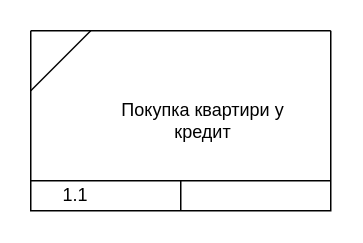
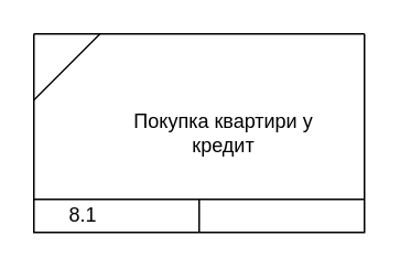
  <mxCell id="0" />
  <mxCell id="1" parent="0" />
  <mxCell id="2" value="" style="group" vertex="1" connectable="0" parent="1"><mxGeometry x="20" y="20" width="200" height="120" as="geometry" /></mxCell>
  <mxCell id="3" value="" style="swimlane;startSize=0;" vertex="1" parent="2"><mxGeometry width="200" height="120" as="geometry" /></mxCell>
  <mxCell id="4" value="" style="endArrow=none;html=1;rounded=0;" edge="1" parent="3"><mxGeometry width="50" height="50" relative="1" as="geometry"><mxPoint y="40" as="sourcePoint" /><mxPoint x="40" as="targetPoint" /></mxGeometry></mxCell>
  <mxCell id="5" value="" style="endArrow=none;html=1;rounded=0;" edge="1" parent="3"><mxGeometry width="50" height="50" relative="1" as="geometry"><mxPoint y="100" as="sourcePoint" /><mxPoint x="200" y="100" as="targetPoint" /></mxGeometry></mxCell>
- <mxCell id="6" value="1.1" style="text;html=1;strokeColor=none;fillColor=none;align=center;verticalAlign=middle;whiteSpace=wrap;rounded=0;" vertex="1" parent="3"><mxGeometry y="100" width="60" height="20" as="geometry" /></mxCell>
+ <mxCell id="6" value="8.1" style="text;html=1;strokeColor=none;fillColor=none;align=center;verticalAlign=middle;whiteSpace=wrap;rounded=0;" vertex="1" parent="3"><mxGeometry y="100" width="60" height="20" as="geometry" /></mxCell>
  <mxCell id="7" value="Покупка квартири у кредит" style="text;html=1;strokeColor=none;fillColor=none;align=center;verticalAlign=middle;whiteSpace=wrap;rounded=0;" vertex="1" parent="3"><mxGeometry x="55" y="45" width="120" height="30" as="geometry" /></mxCell>
  <mxCell id="8" value="" style="endArrow=none;html=1;rounded=0;entryX=0.5;entryY=1;entryDx=0;entryDy=0;" edge="1" parent="2" target="3"><mxGeometry width="50" height="50" relative="1" as="geometry"><mxPoint x="100" y="100" as="sourcePoint" /><mxPoint x="90" y="-90" as="targetPoint" /></mxGeometry></mxCell>
